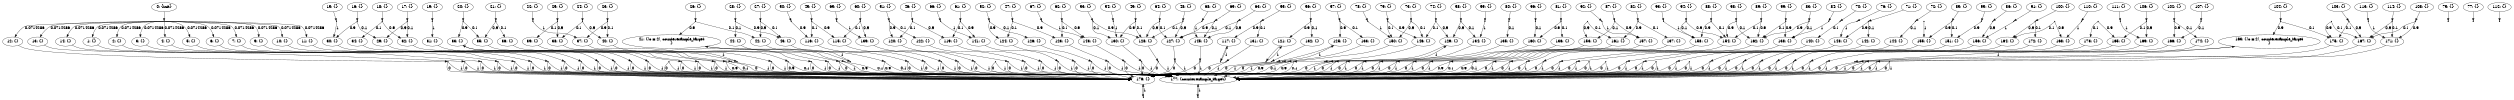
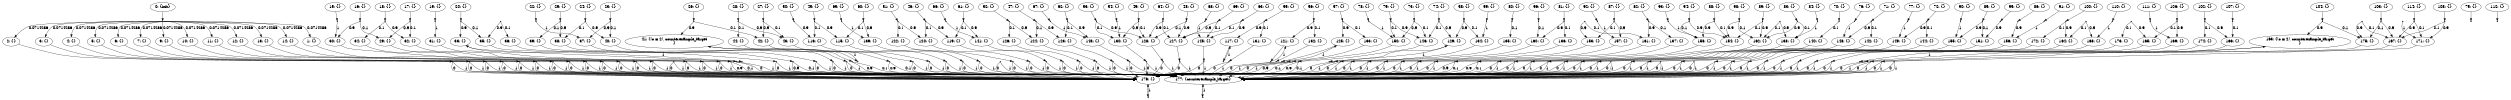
  digraph {
    node [shape=point]
    n1 [label="0: {init}" shape=""]
    "0c0"
    n3 [label="1: {}" shape=""]
    n4 [label="2: {}" shape=""]
    n5 [label="3: {}" shape=""]
    n6 [label="4: {}" shape=""]
    n7 [label="5: {}" shape=""]
    n8 [label="6: {}" shape=""]
    n9 [label="7: {}" shape=""]
    n10 [label="9: {}" shape=""]
    n11 [label="10: {}" shape=""]
    n12 [label="11: {}" shape=""]
    n13 [label="12: {}" shape=""]
    n14 [label="13: {}" shape=""]
    n15 [label="14: {}" shape=""]
    "1c0"
    n17 [label="176: {}" shape=""]
    n18 [label="177: {counterexample_target}" shape=""]
    "2c0"
    "3c0"
    "4c0"
    "5c0"
    "6c0"
    "7c0"
    "8c0"
    "9c0"
    "10c0"
    "11c0"
    "12c0"
    "13c0"
    "14c0"
    n32 [label="15: {}" shape=""]
    "15c0"
    n34 [label="30: {}" shape=""]
    n35 [label="16: {}" shape=""]
    "16c0"
    n37 [label="29: {}" shape=""]
    n38 [label="17: {}" shape=""]
    "17c0"
    n40 [label="32: {}" shape=""]
    n41 [label="18: {}" shape=""]
    "18c0"
    n43 [label="34: {}" shape=""]
    n44 [label="19: {}" shape=""]
    "19c0"
    n46 [label="31: {}" shape=""]
    n47 [label="20: {}" shape=""]
    "20c0"
    n49 [label="33: {}" shape=""]
    n50 [label="35: {}" shape=""]
-   n51 [label="21: {}" shape=""]
    "21c0"
    n53 [label="36: {}" shape=""]
    n54 [label="22: {}" shape=""]
    "22c0"
    n56 [label="37: {}" shape=""]
    n57 [label="23: {}" shape=""]
    "23c0"
    n59 [label="40: {}" shape=""]
    n60 [label="24: {}" shape=""]
    "24c0"
    n62 [label="38: {}" shape=""]
    n63 [label="25: {}" shape=""]
    "25c0"
    n65 [label="39: {}" shape=""]
    n66 [label="26: {}" shape=""]
    "26c0"
    n68 [label="41: {(o = 2), counterexample_target\n}" shape=""]
    n69 [label="42: {}" shape=""]
    n70 [label="27: {}" shape=""]
    "27c0"
    n72 [label="43: {}" shape=""]
    n73 [label="28: {}" shape=""]
    "28c0"
    n75 [label="44: {}" shape=""]
    "29c0"
    "30c0"
    "31c0"
    "32c0"
    "33c0"
    "34c0"
    "35c0"
    "36c0"
    "37c0"
    "38c0"
    "39c0"
    "40c0"
    "41c0"
    "42c0"
    "43c0"
    "44c0"
    n92 [label="45: {}" shape=""]
    "45c0"
    n94 [label="115: {}" shape=""]
    n95 [label="116: {}" shape=""]
    n96 [label="46: {}" shape=""]
    "46c0"
    n98 [label="119: {}" shape=""]
    n99 [label="120: {}" shape=""]
    n100 [label="47: {}" shape=""]
    "47c0"
    n102 [label="123: {}" shape=""]
    n103 [label="124: {}" shape=""]
    n104 [label="48: {}" shape=""]
    "48c0"
    n106 [label="127: {}" shape=""]
    n107 [label="128: {}" shape=""]
    n108 [label="49: {}" shape=""]
    "49c0"
    n110 [label="130: {}" shape=""]
    n111 [label="50: {}" shape=""]
    "50c0"
    n113 [label="51: {}" shape=""]
    "51c0"
    n115 [label="122: {}" shape=""]
    n116 [label="52: {}" shape=""]
    "52c0"
    n118 [label="126: {}" shape=""]
    n119 [label="53: {}" shape=""]
    "53c0"
    n121 [label="54: {}" shape=""]
    "54c0"
    n123 [label="55: {}" shape=""]
    "55c0"
    n125 [label="117: {}" shape=""]
    n126 [label="131: {}" shape=""]
    n127 [label="56: {}" shape=""]
    "56c0"
    n129 [label="121: {}" shape=""]
    n130 [label="132: {}" shape=""]
    n131 [label="57: {}" shape=""]
    "57c0"
    n133 [label="125: {}" shape=""]
    n134 [label="133: {}" shape=""]
    n135 [label="58: {}" shape=""]
    "58c0"
    n137 [label="129: {}" shape=""]
    n138 [label="134: {}" shape=""]
    n139 [label="59: {}" shape=""]
    "59c0"
    n141 [label="60: {}" shape=""]
    "60c0"
    n143 [label="139: {}" shape=""]
    n144 [label="61: {}" shape=""]
    "61c0"
    n146 [label="141: {}" shape=""]
    n147 [label="62: {}" shape=""]
    "62c0"
    n149 [label="143: {}" shape=""]
    n150 [label="63: {}" shape=""]
    "63c0"
    n152 [label="145: {}" shape=""]
    n153 [label="64: {}" shape=""]
    "64c0"
    n155 [label="65: {}" shape=""]
    "65c0"
    n157 [label="66: {}" shape=""]
    "66c0"
    n159 [label="67: {}" shape=""]
    "67c0"
    n161 [label="68: {}" shape=""]
    "68c0"
    n163 [label="69: {}" shape=""]
    "69c0"
    n165 [label="70: {}" shape=""]
    "70c0"
    n167 [label="140: {}" shape=""]
    n168 [label="71: {}" shape=""]
    "71c0"
    n170 [label="142: {}" shape=""]
    n171 [label="148: {}" shape=""]
    n172 [label="72: {}" shape=""]
    "72c0"
    n174 [label="144: {}" shape=""]
+   n175 [label="149: {}" shape=""]
    n176 [label="73: {}" shape=""]
    "73c0"
    n178 [label="146: {}" shape=""]
    n179 [label="150: {}" shape=""]
    n180 [label="74: {}" shape=""]
    "74c0"
    n182 [label="75: {}" shape=""]
    "75c0"
    n184 [label="76: {}" shape=""]
    "76c0"
    n186 [label="77: {}" shape=""]
    "77c0"
    n188 [label="78: {}" shape=""]
    "78c0"
    n190 [label="79: {}" shape=""]
    "79c0"
    n192 [label="80: {}" shape=""]
    "80c0"
    n194 [label="135: {}" shape=""]
    n195 [label="81: {}" shape=""]
    "81c0"
    n197 [label="136: {}" shape=""]
    n198 [label="160: {}" shape=""]
    n199 [label="82: {}" shape=""]
    "82c0"
    n201 [label="137: {}" shape=""]
    n202 [label="161: {}" shape=""]
    n203 [label="83: {}" shape=""]
    "83c0"
    n205 [label="138: {}" shape=""]
    n206 [label="162: {}" shape=""]
    n207 [label="84: {}" shape=""]
    "84c0"
    n209 [label="85: {}" shape=""]
    "85c0"
    n211 [label="151: {}" shape=""]
    n212 [label="155: {}" shape=""]
    n213 [label="86: {}" shape=""]
    "86c0"
    n215 [label="156: {}" shape=""]
    n216 [label="87: {}" shape=""]
    "87c0"
    n218 [label="153: {}" shape=""]
    n219 [label="157: {}" shape=""]
    n220 [label="88: {}" shape=""]
    "88c0"
    n222 [label="154: {}" shape=""]
    n223 [label="158: {}" shape=""]
    n224 [label="89: {}" shape=""]
    "89c0"
+   n226 [label="90: {}" shape=""]
    "90c0"
    n228 [label="91: {}" shape=""]
    "91c0"
    n230 [label="92: {}" shape=""]
    "92c0"
    n232 [label="93: {}" shape=""]
    "93c0"
    n234 [label="94: {}" shape=""]
    "94c0"
    n236 [label="95: {}" shape=""]
    "95c0"
    n238 [label="96: {}" shape=""]
    "96c0"
    "97c0"
    n241 [label="98: {}" shape=""]
    "98c0"
-   n243 [label="99: {}" shape=""]
    "99c0"
    n245 [label="100: {}" shape=""]
    "100c0"
    n247 [label="164: {}" shape=""]
    n248 [label="172: {}" shape=""]
    "101c0"
    n250 [label="165: {}" shape=""]
    n251 [label="173: {}" shape=""]
    n252 [label="102: {}" shape=""]
    "102c0"
    n254 [label="166: {}" shape=""]
    n255 [label="174: {}" shape=""]
    n256 [label="103: {}" shape=""]
    "103c0"
    n258 [label="167: {}" shape=""]
    n259 [label="175: {}" shape=""]
    n260 [label="104: {}" shape=""]
    "104c0"
    n262 [label="163: {(o = 2), counterexample_target\n}" shape=""]
    "105c0"
    n264 [label="168: {}" shape=""]
    n265 [label="106: {}" shape=""]
    "106c0"
    n267 [label="169: {}" shape=""]
    n268 [label="107: {}" shape=""]
    "107c0"
    n270 [label="108: {}" shape=""]
    "108c0"
    n272 [label="171: {}" shape=""]
    "109c0"
    n274 [label="110: {}" shape=""]
    "110c0"
    n276 [label="111: {}" shape=""]
    "111c0"
    n278 [label="112: {}" shape=""]
    "112c0"
-   n280 [label="113: {}" shape=""]
    "113c0"
    n282 [label="114: {}" shape=""]
    "114c0"
    "115c0"
    "116c0"
    "117c0"
    "118c0"
    "119c0"
    "120c0"
    "121c0"
    "122c0"
    "123c0"
    "124c0"
    "125c0"
    "126c0"
    "127c0"
    "128c0"
    "129c0"
    "130c0"
    "131c0"
    "132c0"
    "133c0"
    "134c0"
    "135c0"
    "136c0"
    "137c0"
    "138c0"
    "139c0"
    "140c0"
    "141c0"
    "142c0"
    "143c0"
    "144c0"
    "145c0"
    "146c0"
    "147c0"
    "148c0"
    "149c0"
    "150c0"
    "151c0"
    "152c0"
    "153c0"
    "154c0"
    "155c0"
    "156c0"
    "157c0"
    "158c0"
    "159c0"
    "160c0"
    "161c0"
    "162c0"
    "163c0"
    "164c0"
    "165c0"
    "166c0"
    "167c0"
    "168c0"
    "169c0"
    "170c0"
    "171c0"
    "172c0"
    "173c0"
    "174c0"
    "175c0"
    "176c0"
    "177c0"
    n1 -> "0c0"
    "0c0" -> n3 [label=0.0714286]
    "0c0" -> n4 [label=0.0714286]
    "0c0" -> n5 [label=0.0714286]
    "0c0" -> n6 [label=0.0714286]
    "0c0" -> n7 [label=0.0714286]
    "0c0" -> n8 [label=0.0714286]
    "0c0" -> n9 [label=0.0714286]
    "0c0" -> n10 [label=0.0714286]
    "0c0" -> n11 [label=0.0714286]
    "0c0" -> n12 [label=0.0714286]
    "0c0" -> n13 [label=0.0714286]
    "0c0" -> n14 [label=0.0714286]
    "0c0" -> n15 [label=0.0714286]
    n3 -> "1c0"
    n4 -> "2c0"
    n5 -> "3c0"
    n6 -> "4c0"
    n7 -> "5c0"
    n8 -> "6c0"
    n9 -> "7c0"
    n10 -> "9c0"
    n11 -> "10c0"
    n12 -> "11c0"
    n13 -> "12c0"
    n14 -> "13c0"
    n15 -> "14c0"
    "1c0" -> n17 [label=0]
    "1c0" -> n18 [label=1]
    n17 -> "176c0"
    n18 -> "177c0"
    "2c0" -> n17 [label=0]
    "2c0" -> n18 [label=1]
    "3c0" -> n17 [label=0]
    "3c0" -> n18 [label=1]
    "4c0" -> n17 [label=0]
    "4c0" -> n18 [label=1]
    "5c0" -> n17 [label=0]
    "5c0" -> n18 [label=1]
    "6c0" -> n17 [label=0]
    "6c0" -> n18 [label=1]
    "7c0" -> n17 [label=0]
    "7c0" -> n18 [label=1]
    "8c0" -> n17 [label=0]
    "8c0" -> n18 [label=1]
    "9c0" -> n17 [label=0]
    "9c0" -> n18 [label=1]
    "10c0" -> n17 [label=0]
    "10c0" -> n18 [label=1]
    "11c0" -> n17 [label=0]
    "11c0" -> n18 [label=1]
    "12c0" -> n17 [label=0]
    "12c0" -> n18 [label=1]
    "13c0" -> n17 [label=0]
    "13c0" -> n18 [label=1]
    "14c0" -> n17 [label=0]
    "14c0" -> n18 [label=1]
    n32 -> "15c0"
    "15c0" -> n34 [label=1]
    n34 -> "30c0"
    n35 -> "16c0"
    "16c0" -> n34 [label=0.9]
    "16c0" -> n37 [label=0.1]
    n37 -> "29c0"
    n38 -> "17c0"
    "17c0" -> n37 [label=0.9]
    "17c0" -> n40 [label=0.1]
    n40 -> "32c0"
    n41 -> "18c0"
    "18c0" -> n40 [label=0.9]
    "18c0" -> n43 [label=0.1]
    n43 -> "34c0"
    n44 -> "19c0"
    "19c0" -> n46 [label=1]
    n46 -> "31c0"
    n47 -> "20c0"
    "20c0" -> n49 [label=0.9]
    "20c0" -> n50 [label=0.1]
    n49 -> "33c0"
    n50 -> "35c0"
-   n51 -> "21c0"
    "21c0" -> n50 [label=0.9]
    "21c0" -> n53 [label=0.1]
    n53 -> "36c0"
    n54 -> "22c0"
    "22c0" -> n56 [label=1]
    n56 -> "37c0"
    n57 -> "23c0"
    "23c0" -> n56 [label=0.9]
    "23c0" -> n59 [label=0.1]
    n59 -> "40c0"
    n60 -> "24c0"
    "24c0" -> n59 [label=0.9]
    "24c0" -> n62 [label=0.1]
    n62 -> "38c0"
    n63 -> "25c0"
    "25c0" -> n62 [label=0.9]
    "25c0" -> n65 [label=0.1]
    n65 -> "39c0"
    n66 -> "26c0"
    "26c0" -> n68 [label=0.9]
    "26c0" -> n69 [label=0.1]
    n68 -> "41c0"
    n69 -> "42c0"
    n70 -> "27c0"
    "27c0" -> n69 [label=0.9]
    "27c0" -> n72 [label=0.1]
    n72 -> "43c0"
    n73 -> "28c0"
    "28c0" -> n72 [label=0.9]
    "28c0" -> n75 [label=0.1]
    n75 -> "44c0"
    "29c0" -> n17 [label=0]
    "29c0" -> n18 [label=1]
    "30c0" -> n17 [label=0]
    "30c0" -> n18 [label=1]
    "31c0" -> n17 [label=0]
    "31c0" -> n18 [label=1]
    "32c0" -> n17 [label=0.9]
    "32c0" -> n18 [label=0.1]
    "33c0" -> n49 [label=1]
    "34c0" -> n17 [label=0]
    "34c0" -> n18 [label=1]
    "35c0" -> n17 [label=0]
    "35c0" -> n18 [label=1]
    "36c0" -> n17 [label=0.9]
    "36c0" -> n18 [label=0.1]
    "37c0" -> n17 [label=0]
    "37c0" -> n18 [label=1]
    "38c0" -> n17 [label=0]
    "38c0" -> n18 [label=1]
    "39c0" -> n17 [label=0]
    "39c0" -> n18 [label=1]
    "40c0" -> n17 [label=0.9]
    "40c0" -> n18 [label=0.1]
    "41c0" -> n68 [label=1]
    "42c0" -> n17 [label=0]
    "42c0" -> n18 [label=1]
    "43c0" -> n17 [label=0]
    "43c0" -> n18 [label=1]
    "44c0" -> n17 [label=0.9]
    "44c0" -> n18 [label=0.1]
    n92 -> "45c0"
    "45c0" -> n94 [label=0.9]
    "45c0" -> n95 [label=0.1]
    n94 -> "115c0"
    n95 -> "116c0"
    n96 -> "46c0"
    "46c0" -> n98 [label=0.9]
    "46c0" -> n99 [label=0.1]
    n98 -> "119c0"
    n99 -> "120c0"
    n100 -> "47c0"
    "47c0" -> n102 [label=0.9]
    "47c0" -> n103 [label=0.1]
    n102 -> "123c0"
    n103 -> "124c0"
    n104 -> "48c0"
    "48c0" -> n106 [label=0.9]
    "48c0" -> n107 [label=0.1]
    n106 -> "127c0"
    n107 -> "128c0"
    n108 -> "49c0"
    "49c0" -> n107 [label=0.1]
    "49c0" -> n110 [label=0.9]
    n110 -> "130c0"
    n111 -> "50c0"
    "50c0" -> n95 [label=0.9]
    n113 -> "51c0"
    "51c0" -> n99 [label=0.9]
    "51c0" -> n115 [label=0.1]
    n115 -> "122c0"
    n116 -> "52c0"
    "52c0" -> n103 [label=0.9]
    "52c0" -> n118 [label=0.1]
    n118 -> "126c0"
    n119 -> "53c0"
    "53c0" -> n107 [label=0.9]
    "53c0" -> n110 [label=0.1]
    n121 -> "54c0"
    "54c0" -> n110 [label=1]
    n123 -> "55c0"
    "55c0" -> n125 [label=0.9]
    "55c0" -> n126 [label=0.1]
    n125 -> "117c0"
    n126 -> "131c0"
    n127 -> "56c0"
    "56c0" -> n129 [label=0.9]
    "56c0" -> n130 [label=0.1]
    n129 -> "121c0"
    n130 -> "132c0"
    n131 -> "57c0"
    "57c0" -> n133 [label=0.9]
    "57c0" -> n134 [label=0.1]
    n133 -> "125c0"
    n134 -> "133c0"
    n135 -> "58c0"
    "58c0" -> n137 [label=0.9]
    "58c0" -> n138 [label=0.1]
    n137 -> "129c0"
    n138 -> "134c0"
    n139 -> "59c0"
    "59c0" -> n138 [label=1]
    n141 -> "60c0"
    "60c0" -> n94 [label=0.1]
    "60c0" -> n143 [label=0.9]
    n143 -> "139c0"
    n144 -> "61c0"
    "61c0" -> n98 [label=0.1]
    "61c0" -> n146 [label=0.9]
    n146 -> "141c0"
    n147 -> "62c0"
    "62c0" -> n102 [label=0.1]
    "62c0" -> n149 [label=0.9]
    n149 -> "143c0"
    n150 -> "63c0"
    "63c0" -> n106 [label=0.1]
    "63c0" -> n152 [label=0.9]
    n152 -> "145c0"
    n153 -> "64c0"
    "64c0" -> n106 [label=0.1]
    "64c0" -> n107 [label=0.9]
    n155 -> "65c0"
    "65c0" -> n143 [label=1]
    n157 -> "66c0"
    "66c0" -> n146 [label=1]
    n159 -> "67c0"
    "67c0" -> n149 [label=1]
    n161 -> "68c0"
    "68c0" -> n152 [label=1]
    n163 -> "69c0"
    "69c0" -> n106 [label=0.9]
    "69c0" -> n152 [label=0.1]
    n165 -> "70c0"
    "70c0" -> n167 [label=0.1]
    n167 -> "140c0"
    n168 -> "71c0"
    "71c0" -> n170 [label=0.1]
    "71c0" -> n171 [label=0.9]
    n170 -> "142c0"
    n171 -> "148c0"
    n172 -> "72c0"
    "72c0" -> n174 [label=0.1]
+   "72c0" -> n175 [label=0.9]
    n174 -> "144c0"
+   n175 -> "149c0"
    n176 -> "73c0"
    "73c0" -> n178 [label=0.1]
    "73c0" -> n179 [label=0.9]
    n178 -> "146c0"
    n179 -> "150c0"
    n180 -> "74c0"
    "74c0" -> n137 [label=0.9]
    "74c0" -> n178 [label=0.1]
    n182 -> "75c0"
    n184 -> "76c0"
    "76c0" -> n171 [label=1]
    n186 -> "77c0"
+   "77c0" -> n175 [label=1]
    n188 -> "78c0"
    "78c0" -> n179 [label=1]
    n190 -> "79c0"
    "79c0" -> n178 [label=0.9]
    "79c0" -> n179 [label=0.1]
    n192 -> "80c0"
    "80c0" -> n194 [label=0.1]
    n194 -> "135c0"
    n195 -> "81c0"
    "81c0" -> n197 [label=0.1]
    "81c0" -> n198 [label=0.9]
    n197 -> "136c0"
    n198 -> "160c0"
    n199 -> "82c0"
    "82c0" -> n201 [label=0.1]
    "82c0" -> n202 [label=0.9]
    n201 -> "137c0"
    n202 -> "161c0"
    n203 -> "83c0"
    "83c0" -> n205 [label=0.1]
    "83c0" -> n206 [label=0.9]
    n205 -> "138c0"
    n206 -> "162c0"
    n207 -> "84c0"
    "84c0" -> n205 [label=1]
    n209 -> "85c0"
    "85c0" -> n211 [label=0.1]
    "85c0" -> n212 [label=0.9]
    n211 -> "151c0"
    n212 -> "155c0"
    n213 -> "86c0"
    "86c0" -> n215 [label=0.9]
    n215 -> "156c0"
    n216 -> "87c0"
    "87c0" -> n218 [label=0.1]
    "87c0" -> n219 [label=0.9]
    n218 -> "153c0"
    n219 -> "157c0"
    n220 -> "88c0"
    "88c0" -> n222 [label=0.1]
    "88c0" -> n223 [label=0.9]
    n222 -> "154c0"
    n223 -> "158c0"
    n224 -> "89c0"
    "89c0" -> n206 [label=0.9]
    "89c0" -> n222 [label=0.1]
+   n226 -> "90c0"
    "90c0" -> n212 [label=1]
    n228 -> "91c0"
    "91c0" -> n215 [label=1]
    n230 -> "92c0"
    "92c0" -> n219 [label=1]
    n232 -> "93c0"
    "93c0" -> n223 [label=1]
    n234 -> "94c0"
    "94c0" -> n222 [label=0.9]
    "94c0" -> n223 [label=0.1]
    n236 -> "95c0"
    "95c0" -> n211 [label=0.9]
    n238 -> "96c0"
    "96c0" -> n198 [label=0.1]
    "97c0" -> n202 [label=0.1]
    "97c0" -> n218 [label=0.9]
    n241 -> "98c0"
    "98c0" -> n206 [label=0.1]
    "98c0" -> n222 [label=0.9]
-   n243 -> "99c0"
    "99c0" -> n205 [label=0.9]
    "99c0" -> n206 [label=0.1]
    n245 -> "100c0"
    "100c0" -> n247 [label=0.9]
    "100c0" -> n248 [label=0.1]
    n247 -> "164c0"
    n248 -> "172c0"
    "101c0" -> n250 [label=0.9]
    "101c0" -> n251 [label=0.1]
    n250 -> "165c0"
    n251 -> "173c0"
    n252 -> "102c0"
    "102c0" -> n254 [label=0.9]
    "102c0" -> n255 [label=0.1]
    n254 -> "166c0"
    n255 -> "174c0"
    n256 -> "103c0"
    "103c0" -> n258 [label=0.9]
    "103c0" -> n259 [label=0.1]
    n258 -> "167c0"
    n259 -> "175c0"
    n260 -> "104c0"
    "104c0" -> n259 [label=0.1]
    "104c0" -> n262 [label=0.9]
    n262 -> "163c0"
    "105c0" -> n247 [label=0.1]
    "105c0" -> n264 [label=0.9]
    n264 -> "168c0"
    n265 -> "106c0"
    "106c0" -> n250 [label=0.1]
    "106c0" -> n267 [label=0.9]
    n267 -> "169c0"
    n268 -> "107c0"
    "107c0" -> n254 [label=0.1]
    n270 -> "108c0"
    "108c0" -> n258 [label=0.1]
    "108c0" -> n272 [label=0.9]
    n272 -> "171c0"
    "109c0" -> n258 [label=0.1]
    "109c0" -> n259 [label=0.9]
    n274 -> "110c0"
    "110c0" -> n264 [label=1]
    n276 -> "111c0"
    "111c0" -> n267 [label=1]
    n278 -> "112c0"
-   n280 -> "113c0"
    "113c0" -> n272 [label=1]
    n282 -> "114c0"
    "114c0" -> n258 [label=0.9]
    "114c0" -> n272 [label=0.1]
    "115c0" -> n17 [label=0]
    "115c0" -> n18 [label=1]
    "116c0" -> n17 [label=0]
    "116c0" -> n18 [label=1]
    "117c0" -> n125 [label=1]
    "118c0" -> n17 [label=0]
    "118c0" -> n18 [label=1]
    "119c0" -> n17 [label=0]
    "119c0" -> n18 [label=1]
    "120c0" -> n17 [label=0]
    "120c0" -> n18 [label=1]
    "121c0" -> n129 [label=1]
    "122c0" -> n17 [label=0]
    "122c0" -> n18 [label=1]
    "123c0" -> n17 [label=0]
    "123c0" -> n18 [label=1]
    "124c0" -> n17 [label=0]
    "124c0" -> n18 [label=1]
    "125c0" -> n133 [label=1]
    "126c0" -> n17 [label=0]
    "126c0" -> n18 [label=1]
    "127c0" -> n17 [label=0]
    "127c0" -> n18 [label=1]
    "128c0" -> n17 [label=0]
    "128c0" -> n18 [label=1]
    "129c0" -> n137 [label=1]
    "130c0" -> n17 [label=0]
    "130c0" -> n18 [label=1]
    "131c0" -> n17 [label=0]
    "131c0" -> n18 [label=1]
    "132c0" -> n17 [label=0]
    "132c0" -> n18 [label=1]
    "133c0" -> n17 [label=0]
    "133c0" -> n18 [label=1]
    "134c0" -> n17 [label=0]
    "134c0" -> n18 [label=1]
    "135c0" -> n17 [label=0]
    "135c0" -> n18 [label=1]
    "136c0" -> n17 [label=0]
    "136c0" -> n18 [label=1]
    "137c0" -> n17 [label=0]
    "137c0" -> n18 [label=1]
    "138c0" -> n17 [label=0]
    "138c0" -> n18 [label=1]
    "139c0" -> n17 [label=0]
    "139c0" -> n18 [label=1]
    "140c0" -> n17 [label=0]
    "140c0" -> n18 [label=1]
    "141c0" -> n17 [label=0]
    "141c0" -> n18 [label=1]
    "142c0" -> n17 [label=0]
    "142c0" -> n18 [label=1]
    "143c0" -> n17 [label=0]
    "143c0" -> n18 [label=1]
    "144c0" -> n17 [label=0]
    "144c0" -> n18 [label=1]
    "145c0" -> n17 [label=0]
    "145c0" -> n18 [label=1]
    "146c0" -> n17 [label=0.9]
    "146c0" -> n18 [label=0.1]
    "147c0" -> n17 [label=0]
    "147c0" -> n18 [label=1]
    "148c0" -> n17 [label=0]
    "148c0" -> n18 [label=1]
    "149c0" -> n17 [label=0]
    "149c0" -> n18 [label=1]
    "150c0" -> n17 [label=0.9]
    "150c0" -> n18 [label=0.1]
    "151c0" -> n17 [label=0]
    "151c0" -> n18 [label=1]
    "152c0" -> n17 [label=0]
    "152c0" -> n18 [label=1]
    "153c0" -> n17 [label=0]
    "153c0" -> n18 [label=1]
    "154c0" -> n17 [label=0.9]
    "154c0" -> n18 [label=0.1]
    "155c0" -> n17 [label=0]
    "155c0" -> n18 [label=1]
    "156c0" -> n17 [label=0]
    "156c0" -> n18 [label=1]
    "157c0" -> n17 [label=0]
    "157c0" -> n18 [label=1]
    "158c0" -> n17 [label=0.9]
    "158c0" -> n18 [label=0.1]
    "159c0" -> n17 [label=0]
    "159c0" -> n18 [label=1]
    "160c0" -> n17 [label=0]
    "160c0" -> n18 [label=1]
    "161c0" -> n17 [label=0]
    "161c0" -> n18 [label=1]
    "162c0" -> n17 [label=0]
    "162c0" -> n18 [label=1]
    "163c0" -> n262 [label=1]
    "164c0" -> n17 [label=0]
    "164c0" -> n18 [label=1]
    "165c0" -> n17 [label=0]
    "165c0" -> n18 [label=1]
    "166c0" -> n17 [label=0]
    "166c0" -> n18 [label=1]
    "167c0" -> n17 [label=0]
    "167c0" -> n18 [label=1]
    "168c0" -> n17 [label=0]
    "168c0" -> n18 [label=1]
    "169c0" -> n17 [label=0]
    "169c0" -> n18 [label=1]
    "170c0" -> n17 [label=0]
    "170c0" -> n18 [label=1]
    "171c0" -> n17 [label=0]
    "171c0" -> n18 [label=1]
    "172c0" -> n17 [label=0]
    "172c0" -> n18 [label=1]
    "173c0" -> n17 [label=0]
    "173c0" -> n18 [label=1]
    "174c0" -> n17 [label=0]
    "174c0" -> n18 [label=1]
    "175c0" -> n17 [label=0]
    "175c0" -> n18 [label=1]
    "176c0" -> n17 [label=1]
    "177c0" -> n18 [label=1]
  }
